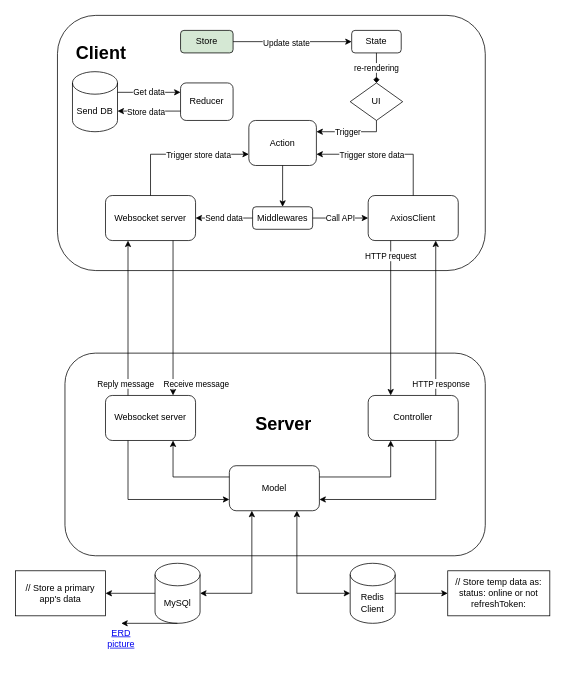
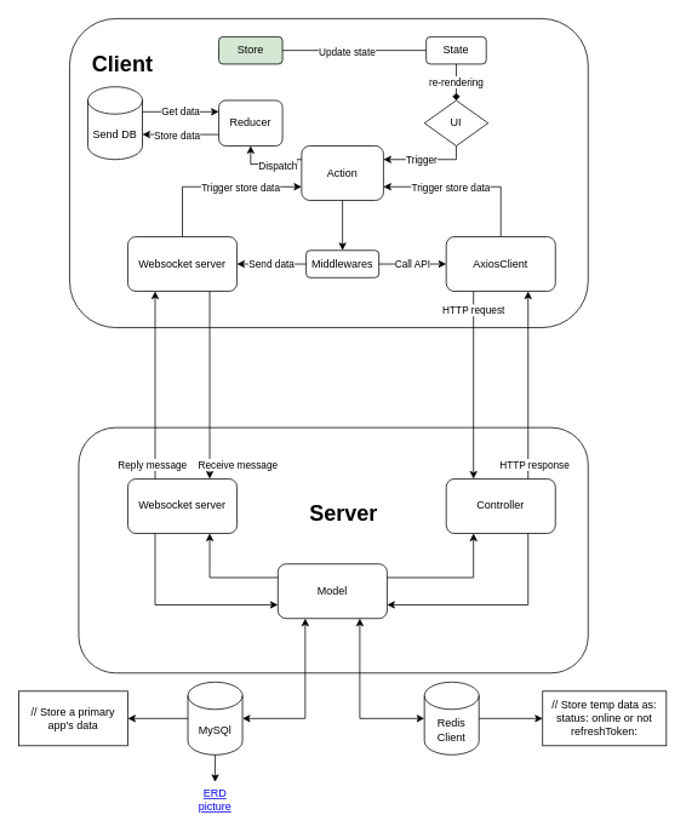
  <mxCell id="0" />
  <mxCell id="1" parent="0" />
  <mxCell id="2" value="" style="rounded=1;whiteSpace=wrap;html=1;fillColor=none;" vertex="1" parent="1"><mxGeometry x="76" y="20" width="570" height="340" as="geometry" /></mxCell>
  <mxCell id="3" value="" style="rounded=1;whiteSpace=wrap;html=1;fillColor=none;" vertex="1" parent="1"><mxGeometry x="86" y="470" width="560" height="270" as="geometry" /></mxCell>
  <mxCell id="4" value="MySQl" style="shape=cylinder3;whiteSpace=wrap;html=1;boundedLbl=1;backgroundOutline=1;size=15;" parent="1" vertex="1"><mxGeometry x="206" y="750" width="60" height="80" as="geometry" /></mxCell>
  <mxCell id="5" value="Redis&lt;br&gt;Client" style="shape=cylinder3;whiteSpace=wrap;html=1;boundedLbl=1;backgroundOutline=1;size=15;" parent="1" vertex="1"><mxGeometry x="466" y="750" width="60" height="80" as="geometry" /></mxCell>
  <mxCell id="6" value="// Store temp data as:&lt;br&gt;status: online or not&lt;br&gt;refreshToken:" style="rounded=0;whiteSpace=wrap;html=1;" parent="1" vertex="1"><mxGeometry x="596" y="760" width="136" height="60" as="geometry" /></mxCell>
  <mxCell id="7" value="" style="endArrow=classic;html=1;rounded=0;entryX=0;entryY=0.5;entryDx=0;entryDy=0;exitX=1;exitY=0.5;exitDx=0;exitDy=0;exitPerimeter=0;" parent="1" source="5" target="6" edge="1"><mxGeometry width="50" height="50" relative="1" as="geometry"><mxPoint x="536" y="701.4" as="sourcePoint" /><mxPoint x="406" y="521.4" as="targetPoint" /></mxGeometry></mxCell>
  <mxCell id="8" value="// Store a primary app's data" style="rounded=0;whiteSpace=wrap;html=1;" parent="1" vertex="1"><mxGeometry x="20" y="760" width="120" height="60" as="geometry" /></mxCell>
  <mxCell id="9" value="" style="endArrow=classic;html=1;rounded=0;exitX=0;exitY=0.5;exitDx=0;exitDy=0;exitPerimeter=0;entryX=1;entryY=0.5;entryDx=0;entryDy=0;" parent="1" source="4" target="8" edge="1"><mxGeometry width="50" height="50" relative="1" as="geometry"><mxPoint x="356" y="571.4" as="sourcePoint" /><mxPoint x="406" y="521.4" as="targetPoint" /></mxGeometry></mxCell>
  <mxCell id="10" value="" style="endArrow=classic;html=1;rounded=0;exitX=0.5;exitY=1;exitDx=0;exitDy=0;exitPerimeter=0;entryX=0.5;entryY=0;entryDx=0;entryDy=0;" parent="1" source="4" target="11" edge="1"><mxGeometry width="50" height="50" relative="1" as="geometry"><mxPoint x="356" y="771.4" as="sourcePoint" /><mxPoint x="286" y="801.4" as="targetPoint" /></mxGeometry></mxCell>
- <mxCell id="11" value="ERD picture&lt;br&gt;" style="text;html=1;strokeColor=none;fillColor=none;whiteSpace=wrap;align=center;verticalAlign=middle;fontColor=#0000EE;fontStyle=4;" parent="1" vertex="1"><mxGeometry x="131" y="830" width="60" height="40" as="geometry" /></mxCell>
+ <mxCell id="11" value="ERD picture&lt;br&gt;" style="text;html=1;strokeColor=none;fillColor=none;whiteSpace=wrap;align=center;verticalAlign=middle;fontColor=#0000EE;fontStyle=4;" parent="1" vertex="1"><mxGeometry x="206" y="860" width="60" height="40" as="geometry" /></mxCell>
  <mxCell id="12" value="&lt;h1&gt;Client&lt;/h1&gt;" style="text;html=1;strokeColor=none;fillColor=none;spacing=5;spacingTop=-20;whiteSpace=wrap;overflow=hidden;rounded=0;" parent="1" vertex="1"><mxGeometry x="96" y="50" width="86" height="40" as="geometry" /></mxCell>
  <mxCell id="13" value="AxiosClient" style="rounded=1;whiteSpace=wrap;html=1;" parent="1" vertex="1"><mxGeometry x="490" y="260" width="120" height="60" as="geometry" /></mxCell>
  <mxCell id="14" value="Websocket server" style="rounded=1;whiteSpace=wrap;html=1;" parent="1" vertex="1"><mxGeometry x="140" y="260" width="120" height="60" as="geometry" /></mxCell>
  <mxCell id="15" value="&lt;h1&gt;Server&lt;/h1&gt;" style="text;html=1;strokeColor=none;fillColor=none;spacing=5;spacingTop=-20;whiteSpace=wrap;overflow=hidden;rounded=0;" parent="1" vertex="1"><mxGeometry x="335" y="545" width="90" height="30" as="geometry" /></mxCell>
  <mxCell id="16" value="Websocket server" style="rounded=1;whiteSpace=wrap;html=1;" parent="1" vertex="1"><mxGeometry x="140" y="526.4" width="120" height="60" as="geometry" /></mxCell>
  <mxCell id="17" value="Controller" style="rounded=1;whiteSpace=wrap;html=1;" parent="1" vertex="1"><mxGeometry x="490" y="526.4" width="120" height="60" as="geometry" /></mxCell>
  <mxCell id="18" value="Model" style="rounded=1;whiteSpace=wrap;html=1;" parent="1" vertex="1"><mxGeometry x="305" y="620" width="120" height="60" as="geometry" /></mxCell>
  <mxCell id="19" value="" style="endArrow=classic;html=1;rounded=0;exitX=0.75;exitY=1;exitDx=0;exitDy=0;entryX=0.75;entryY=0;entryDx=0;entryDy=0;" parent="1" source="14" target="16" edge="1"><mxGeometry width="50" height="50" relative="1" as="geometry"><mxPoint x="356" y="290" as="sourcePoint" /><mxPoint x="406" y="240" as="targetPoint" /><Array as="points" /></mxGeometry></mxCell>
  <mxCell id="20" value="Receive message" style="edgeLabel;html=1;align=center;verticalAlign=middle;resizable=0;points=[];" parent="19" vertex="1" connectable="0"><mxGeometry x="0.134" y="-1" relative="1" as="geometry"><mxPoint x="31" y="73" as="offset" /></mxGeometry></mxCell>
  <mxCell id="21" value="" style="endArrow=classic;html=1;rounded=0;exitX=0.25;exitY=0;exitDx=0;exitDy=0;entryX=0.25;entryY=1;entryDx=0;entryDy=0;" parent="1" source="16" target="14" edge="1"><mxGeometry width="50" height="50" relative="1" as="geometry"><mxPoint x="356" y="290" as="sourcePoint" /><mxPoint x="406" y="240" as="targetPoint" /></mxGeometry></mxCell>
  <mxCell id="22" value="Reply message" style="edgeLabel;html=1;align=center;verticalAlign=middle;resizable=0;points=[];" parent="21" vertex="1" connectable="0"><mxGeometry x="0.118" relative="1" as="geometry"><mxPoint x="-4" y="99" as="offset" /></mxGeometry></mxCell>
  <mxCell id="23" value="" style="endArrow=classic;html=1;rounded=0;entryX=0.25;entryY=0;entryDx=0;entryDy=0;exitX=0.25;exitY=1;exitDx=0;exitDy=0;" parent="1" source="13" target="17" edge="1"><mxGeometry width="50" height="50" relative="1" as="geometry"><mxPoint x="356" y="290" as="sourcePoint" /><mxPoint x="406" y="240" as="targetPoint" /></mxGeometry></mxCell>
  <mxCell id="24" value="HTTP request" style="edgeLabel;html=1;align=center;verticalAlign=middle;resizable=0;points=[];" parent="23" vertex="1" connectable="0"><mxGeometry x="0.21" y="-1" relative="1" as="geometry"><mxPoint y="-105" as="offset" /></mxGeometry></mxCell>
  <mxCell id="25" value="" style="endArrow=classic;html=1;rounded=0;exitX=0.75;exitY=0;exitDx=0;exitDy=0;entryX=0.75;entryY=1;entryDx=0;entryDy=0;" parent="1" source="17" target="13" edge="1"><mxGeometry width="50" height="50" relative="1" as="geometry"><mxPoint x="356" y="290" as="sourcePoint" /><mxPoint x="406" y="240" as="targetPoint" /></mxGeometry></mxCell>
  <mxCell id="26" value="HTTP response" style="edgeLabel;html=1;align=center;verticalAlign=middle;resizable=0;points=[];" parent="25" vertex="1" connectable="0"><mxGeometry x="0.205" y="-1" relative="1" as="geometry"><mxPoint x="5" y="108" as="offset" /></mxGeometry></mxCell>
  <mxCell id="27" value="" style="endArrow=classic;html=1;rounded=0;edgeStyle=orthogonalEdgeStyle;exitX=0.25;exitY=1;exitDx=0;exitDy=0;entryX=0;entryY=0.75;entryDx=0;entryDy=0;" parent="1" source="16" target="18" edge="1"><mxGeometry width="50" height="50" relative="1" as="geometry"><mxPoint x="356" y="590" as="sourcePoint" /><mxPoint x="406" y="540" as="targetPoint" /></mxGeometry></mxCell>
  <mxCell id="28" value="" style="endArrow=classic;html=1;rounded=0;edgeStyle=orthogonalEdgeStyle;exitX=0;exitY=0.25;exitDx=0;exitDy=0;entryX=0.75;entryY=1;entryDx=0;entryDy=0;" parent="1" source="18" target="16" edge="1"><mxGeometry width="50" height="50" relative="1" as="geometry"><mxPoint x="356" y="590" as="sourcePoint" /><mxPoint x="406" y="540" as="targetPoint" /></mxGeometry></mxCell>
  <mxCell id="29" value="" style="endArrow=classic;html=1;rounded=0;edgeStyle=orthogonalEdgeStyle;exitX=1;exitY=0.25;exitDx=0;exitDy=0;entryX=0.25;entryY=1;entryDx=0;entryDy=0;" parent="1" source="18" target="17" edge="1"><mxGeometry width="50" height="50" relative="1" as="geometry"><mxPoint x="356" y="590" as="sourcePoint" /><mxPoint x="406" y="540" as="targetPoint" /></mxGeometry></mxCell>
  <mxCell id="30" value="" style="endArrow=classic;html=1;rounded=0;edgeStyle=orthogonalEdgeStyle;entryX=1;entryY=0.75;entryDx=0;entryDy=0;exitX=0.75;exitY=1;exitDx=0;exitDy=0;" parent="1" source="17" target="18" edge="1"><mxGeometry width="50" height="50" relative="1" as="geometry"><mxPoint x="356" y="590" as="sourcePoint" /><mxPoint x="406" y="540" as="targetPoint" /></mxGeometry></mxCell>
  <mxCell id="31" value="" style="endArrow=classic;startArrow=classic;html=1;rounded=0;exitX=1;exitY=0.5;exitDx=0;exitDy=0;exitPerimeter=0;entryX=0.25;entryY=1;entryDx=0;entryDy=0;edgeStyle=orthogonalEdgeStyle;" parent="1" source="4" target="18" edge="1"><mxGeometry width="50" height="50" relative="1" as="geometry"><mxPoint x="356" y="750" as="sourcePoint" /><mxPoint x="406" y="700" as="targetPoint" /></mxGeometry></mxCell>
  <mxCell id="32" value="" style="endArrow=classic;startArrow=classic;html=1;rounded=0;entryX=0;entryY=0.5;entryDx=0;entryDy=0;entryPerimeter=0;exitX=0.75;exitY=1;exitDx=0;exitDy=0;edgeStyle=orthogonalEdgeStyle;" parent="1" source="18" target="5" edge="1"><mxGeometry width="50" height="50" relative="1" as="geometry"><mxPoint x="356" y="750" as="sourcePoint" /><mxPoint x="406" y="700" as="targetPoint" /></mxGeometry></mxCell>
  <mxCell id="33" value="Store" style="rounded=1;whiteSpace=wrap;html=1;fillColor=#d5e8d4;" parent="1" vertex="1"><mxGeometry x="240" y="40" width="70" height="30" as="geometry" /></mxCell>
  <mxCell id="34" value="Reducer" style="rounded=1;whiteSpace=wrap;html=1;" parent="1" vertex="1"><mxGeometry x="240" y="110" width="70" height="50" as="geometry" /></mxCell>
  <mxCell id="35" value="Action" style="rounded=1;whiteSpace=wrap;html=1;" parent="1" vertex="1"><mxGeometry x="331" y="160" width="90" height="60" as="geometry" /></mxCell>
  <mxCell id="36" value="UI" style="rhombus;whiteSpace=wrap;html=1;" parent="1" vertex="1"><mxGeometry x="466" y="110" width="70" height="50" as="geometry" /></mxCell>
  <mxCell id="37" value="State" style="rounded=1;whiteSpace=wrap;html=1;" parent="1" vertex="1"><mxGeometry x="468" y="40" width="66" height="30" as="geometry" /></mxCell>
  <mxCell id="38" style="edgeStyle=orthogonalEdgeStyle;rounded=0;orthogonalLoop=1;jettySize=auto;html=1;exitX=0.5;exitY=1;exitDx=0;exitDy=0;" edge="1" parent="1" source="35" target="35"><mxGeometry relative="1" as="geometry" /></mxCell>
  <mxCell id="39" style="edgeStyle=orthogonalEdgeStyle;rounded=0;orthogonalLoop=1;jettySize=auto;html=1;exitX=0.5;exitY=1;exitDx=0;exitDy=0;" edge="1" parent="1" source="34" target="34"><mxGeometry relative="1" as="geometry" /></mxCell>
  <mxCell id="40" value="" style="endArrow=classic;html=1;rounded=0;entryX=0;entryY=0.75;entryDx=0;entryDy=0;exitX=0.5;exitY=0;exitDx=0;exitDy=0;edgeStyle=orthogonalEdgeStyle;" edge="1" parent="1" source="14" target="35"><mxGeometry width="50" height="50" relative="1" as="geometry"><mxPoint x="206" y="390" as="sourcePoint" /><mxPoint x="256" y="340" as="targetPoint" /></mxGeometry></mxCell>
  <mxCell id="41" value="Trigger store data" style="edgeLabel;html=1;align=center;verticalAlign=middle;resizable=0;points=[];" vertex="1" connectable="0" parent="40"><mxGeometry x="0.166" relative="1" as="geometry"><mxPoint x="10" as="offset" /></mxGeometry></mxCell>
  <mxCell id="42" value="" style="endArrow=classic;html=1;rounded=0;entryX=1;entryY=0.75;entryDx=0;entryDy=0;exitX=0.5;exitY=0;exitDx=0;exitDy=0;edgeStyle=orthogonalEdgeStyle;" edge="1" parent="1" source="13" target="35"><mxGeometry width="50" height="50" relative="1" as="geometry"><mxPoint x="206" y="390" as="sourcePoint" /><mxPoint x="256" y="340" as="targetPoint" /></mxGeometry></mxCell>
  <mxCell id="43" value="Trigger store data" style="edgeLabel;html=1;align=center;verticalAlign=middle;resizable=0;points=[];" vertex="1" connectable="0" parent="42"><mxGeometry x="0.233" y="4" relative="1" as="geometry"><mxPoint x="2" y="-4" as="offset" /></mxGeometry></mxCell>
- <mxCell id="44" value="" style="endArrow=classic;html=1;rounded=0;exitX=1;exitY=0.5;exitDx=0;exitDy=0;entryX=0;entryY=0.5;entryDx=0;entryDy=0;" edge="1" parent="1" source="33" target="37"><mxGeometry width="50" height="50" relative="1" as="geometry"><mxPoint x="456" y="180" as="sourcePoint" /><mxPoint x="506" y="130" as="targetPoint" /></mxGeometry></mxCell>
+ <mxCell id="44" value="" style="endArrow=none;html=1;rounded=0;exitX=1;exitY=0.5;exitDx=0;exitDy=0;entryX=0;entryY=0.5;entryDx=0;entryDy=0;" edge="1" parent="1" source="33" target="37"><mxGeometry width="50" height="50" relative="1" as="geometry"><mxPoint x="456" y="180" as="sourcePoint" /><mxPoint x="506" y="130" as="targetPoint" /></mxGeometry></mxCell>
  <mxCell id="45" value="Update state" style="edgeLabel;html=1;align=center;verticalAlign=middle;resizable=0;points=[];" vertex="1" connectable="0" parent="44"><mxGeometry x="-0.109" y="-1" relative="1" as="geometry"><mxPoint as="offset" /></mxGeometry></mxCell>
  <mxCell id="46" value="re-rendering" style="endArrow=diamond;html=1;rounded=0;entryX=0.5;entryY=0;entryDx=0;entryDy=0;exitX=0.5;exitY=1;exitDx=0;exitDy=0;" edge="1" parent="1" source="37" target="36"><mxGeometry width="50" height="50" relative="1" as="geometry"><mxPoint x="456" y="180" as="sourcePoint" /><mxPoint x="506" y="130" as="targetPoint" /></mxGeometry></mxCell>
+ <mxCell id="47" value="" style="endArrow=classic;html=1;rounded=0;exitX=0;exitY=0.25;exitDx=0;exitDy=0;entryX=0.5;entryY=1;entryDx=0;entryDy=0;edgeStyle=orthogonalEdgeStyle;" edge="1" parent="1" source="35" target="34"><mxGeometry width="50" height="50" relative="1" as="geometry"><mxPoint x="456" y="130" as="sourcePoint" /><mxPoint x="506" y="80" as="targetPoint" /><Array as="points"><mxPoint x="326" y="180" /><mxPoint x="275" y="180" /></Array></mxGeometry></mxCell>
+ <mxCell id="48" value="Dispatch" style="edgeLabel;html=1;align=center;verticalAlign=middle;resizable=0;points=[];" vertex="1" connectable="0" parent="47"><mxGeometry x="-0.219" y="1" relative="1" as="geometry"><mxPoint as="offset" /></mxGeometry></mxCell>
  <mxCell id="49" value="" style="endArrow=classic;html=1;rounded=0;exitX=0.5;exitY=1;exitDx=0;exitDy=0;entryX=1;entryY=0.25;entryDx=0;entryDy=0;edgeStyle=orthogonalEdgeStyle;" edge="1" parent="1" source="36" target="35"><mxGeometry width="50" height="50" relative="1" as="geometry"><mxPoint x="456" y="130" as="sourcePoint" /><mxPoint x="506" y="80" as="targetPoint" /></mxGeometry></mxCell>
  <mxCell id="50" value="Trigger" style="edgeLabel;html=1;align=center;verticalAlign=middle;resizable=0;points=[];" vertex="1" connectable="0" parent="49"><mxGeometry x="0.065" relative="1" as="geometry"><mxPoint x="-3" as="offset" /></mxGeometry></mxCell>
  <mxCell id="51" value="Send DB" style="shape=cylinder3;whiteSpace=wrap;html=1;boundedLbl=1;backgroundOutline=1;size=15;" vertex="1" parent="1"><mxGeometry x="96" y="95" width="60" height="80" as="geometry" /></mxCell>
  <mxCell id="52" value="Get data" style="endArrow=classic;html=1;rounded=0;exitX=1;exitY=0;exitDx=0;exitDy=27.5;exitPerimeter=0;entryX=0;entryY=0.25;entryDx=0;entryDy=0;" edge="1" parent="1" source="51" target="34"><mxGeometry width="50" height="50" relative="1" as="geometry"><mxPoint x="426" y="310" as="sourcePoint" /><mxPoint x="476" y="260" as="targetPoint" /></mxGeometry></mxCell>
  <mxCell id="53" value="" style="endArrow=classic;html=1;rounded=0;entryX=1;entryY=0;entryDx=0;entryDy=52.5;entryPerimeter=0;exitX=0;exitY=0.75;exitDx=0;exitDy=0;" edge="1" parent="1" source="34" target="51"><mxGeometry width="50" height="50" relative="1" as="geometry"><mxPoint x="426" y="310" as="sourcePoint" /><mxPoint x="476" y="260" as="targetPoint" /></mxGeometry></mxCell>
  <mxCell id="54" value="Store data" style="edgeLabel;html=1;align=center;verticalAlign=middle;resizable=0;points=[];" vertex="1" connectable="0" parent="53"><mxGeometry x="0.257" y="1" relative="1" as="geometry"><mxPoint x="6" as="offset" /></mxGeometry></mxCell>
  <mxCell id="55" value="Middlewares" style="rounded=1;whiteSpace=wrap;html=1;" vertex="1" parent="1"><mxGeometry x="336" y="275" width="80" height="30" as="geometry" /></mxCell>
  <mxCell id="56" value="Call API" style="endArrow=classic;html=1;rounded=0;entryX=0;entryY=0.5;entryDx=0;entryDy=0;exitX=1;exitY=0.5;exitDx=0;exitDy=0;" edge="1" parent="1" source="55" target="13"><mxGeometry width="50" height="50" relative="1" as="geometry"><mxPoint x="426" y="300" as="sourcePoint" /><mxPoint x="476" y="250" as="targetPoint" /></mxGeometry></mxCell>
  <mxCell id="57" value="" style="endArrow=classic;html=1;rounded=0;entryX=0.5;entryY=0;entryDx=0;entryDy=0;exitX=0.5;exitY=1;exitDx=0;exitDy=0;" edge="1" parent="1" source="35" target="55"><mxGeometry width="50" height="50" relative="1" as="geometry"><mxPoint x="426" y="300" as="sourcePoint" /><mxPoint x="476" y="250" as="targetPoint" /></mxGeometry></mxCell>
  <mxCell id="58" value="Send data" style="endArrow=classic;html=1;rounded=0;entryX=1;entryY=0.5;entryDx=0;entryDy=0;exitX=0;exitY=0.5;exitDx=0;exitDy=0;" edge="1" parent="1" source="55" target="14"><mxGeometry width="50" height="50" relative="1" as="geometry"><mxPoint x="426" y="300" as="sourcePoint" /><mxPoint x="476" y="250" as="targetPoint" /></mxGeometry></mxCell>
